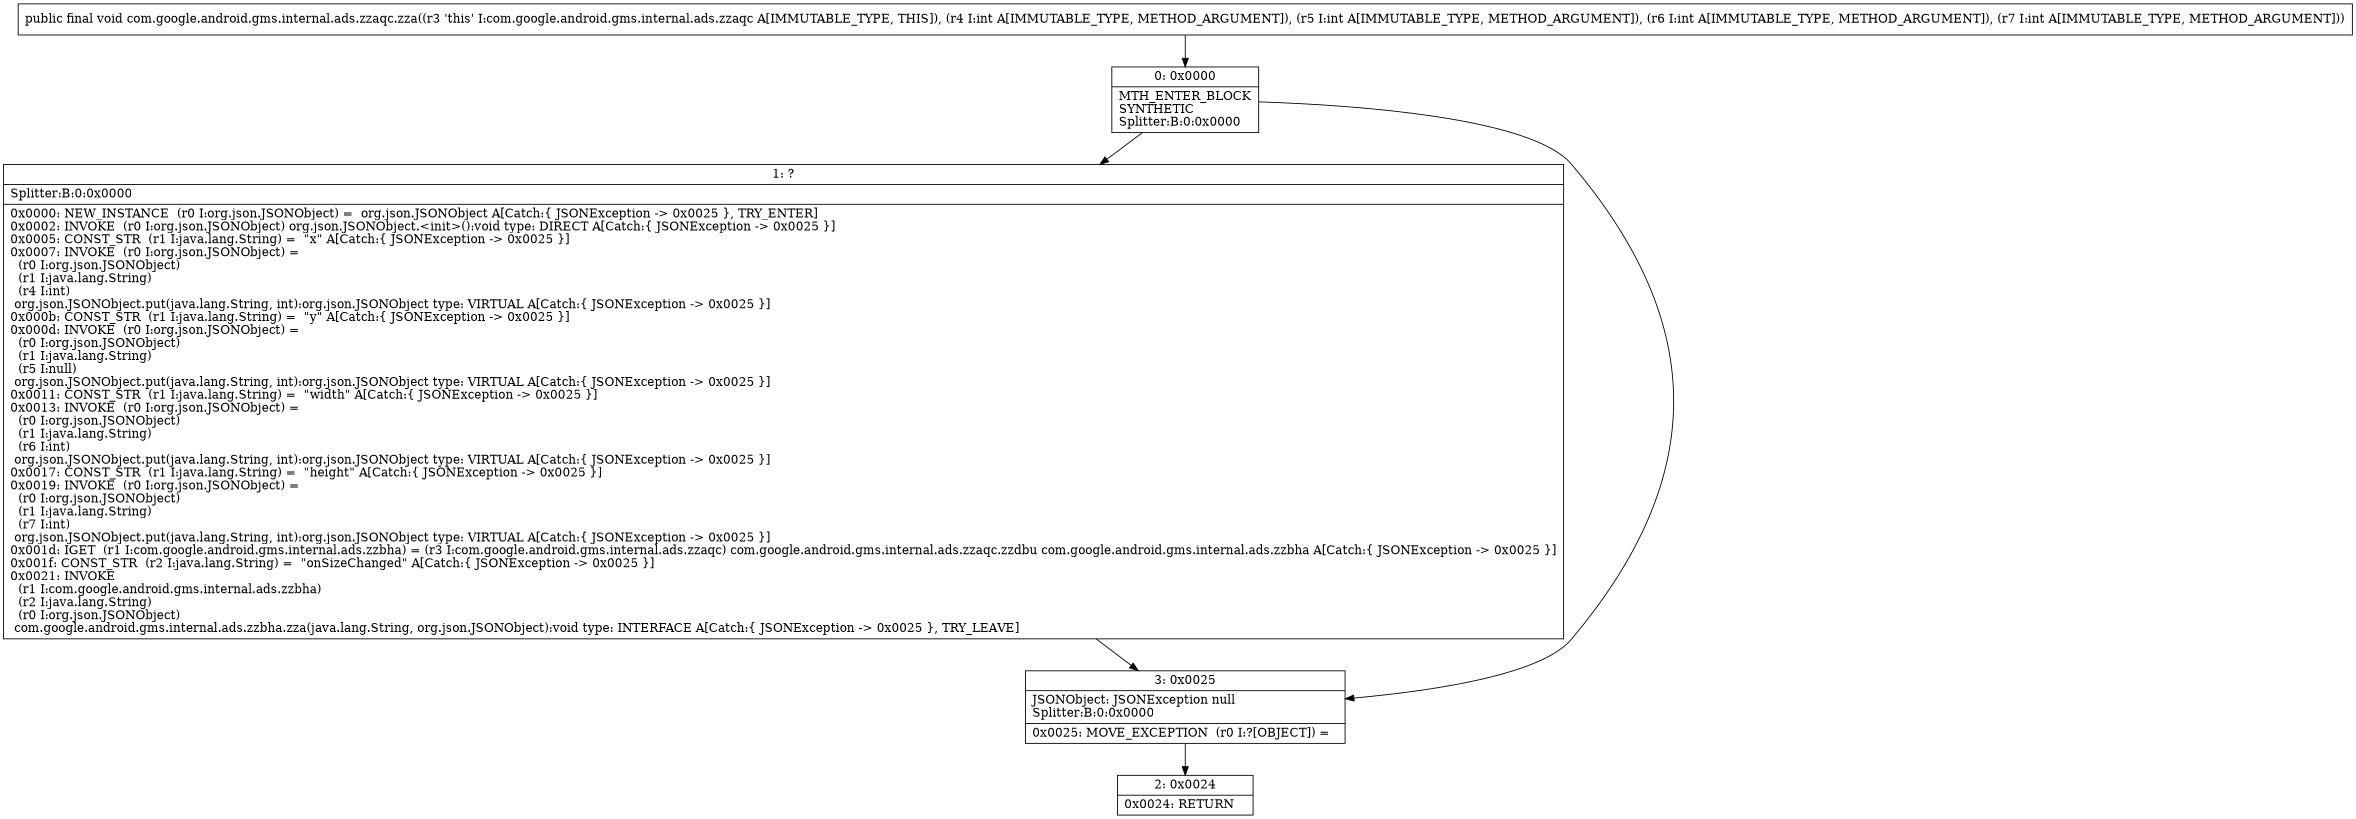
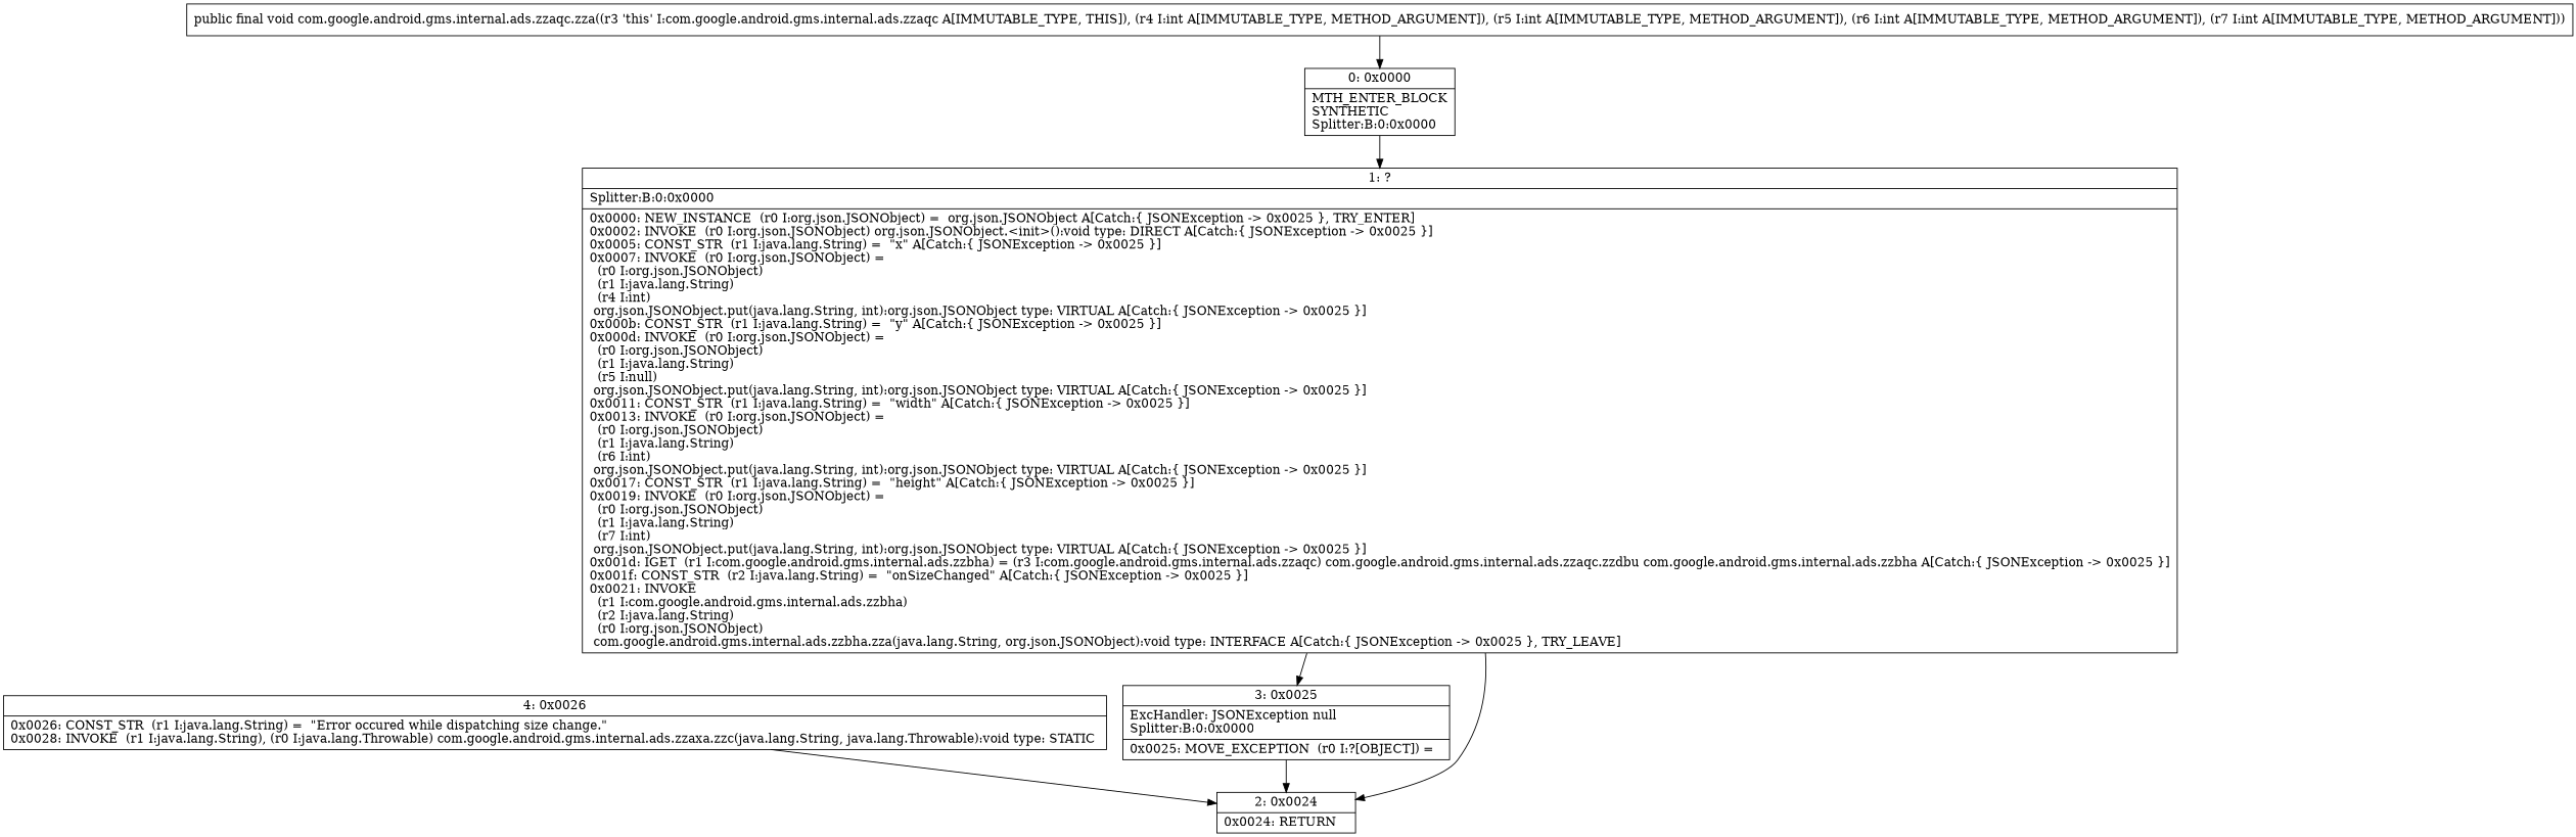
  digraph {
    node [shape=record]
    n1 [label="{0\:\ 0x0000|MTH_ENTER_BLOCK\lSYNTHETIC\lSplitter:B:0:0x0000\l}"]
    n2 [label="{1\:\ ?|Splitter:B:0:0x0000\l|0x0000: NEW_INSTANCE  (r0 I:org.json.JSONObject) =  org.json.JSONObject A[Catch:\{ JSONException \-\> 0x0025 \}, TRY_ENTER]\l0x0002: INVOKE  (r0 I:org.json.JSONObject) org.json.JSONObject.\<init\>():void type: DIRECT A[Catch:\{ JSONException \-\> 0x0025 \}]\l0x0005: CONST_STR  (r1 I:java.lang.String) =  \"x\" A[Catch:\{ JSONException \-\> 0x0025 \}]\l0x0007: INVOKE  (r0 I:org.json.JSONObject) = \l  (r0 I:org.json.JSONObject)\l  (r1 I:java.lang.String)\l  (r4 I:int)\l org.json.JSONObject.put(java.lang.String, int):org.json.JSONObject type: VIRTUAL A[Catch:\{ JSONException \-\> 0x0025 \}]\l0x000b: CONST_STR  (r1 I:java.lang.String) =  \"y\" A[Catch:\{ JSONException \-\> 0x0025 \}]\l0x000d: INVOKE  (r0 I:org.json.JSONObject) = \l  (r0 I:org.json.JSONObject)\l  (r1 I:java.lang.String)\l  (r5 I:null)\l org.json.JSONObject.put(java.lang.String, int):org.json.JSONObject type: VIRTUAL A[Catch:\{ JSONException \-\> 0x0025 \}]\l0x0011: CONST_STR  (r1 I:java.lang.String) =  \"width\" A[Catch:\{ JSONException \-\> 0x0025 \}]\l0x0013: INVOKE  (r0 I:org.json.JSONObject) = \l  (r0 I:org.json.JSONObject)\l  (r1 I:java.lang.String)\l  (r6 I:int)\l org.json.JSONObject.put(java.lang.String, int):org.json.JSONObject type: VIRTUAL A[Catch:\{ JSONException \-\> 0x0025 \}]\l0x0017: CONST_STR  (r1 I:java.lang.String) =  \"height\" A[Catch:\{ JSONException \-\> 0x0025 \}]\l0x0019: INVOKE  (r0 I:org.json.JSONObject) = \l  (r0 I:org.json.JSONObject)\l  (r1 I:java.lang.String)\l  (r7 I:int)\l org.json.JSONObject.put(java.lang.String, int):org.json.JSONObject type: VIRTUAL A[Catch:\{ JSONException \-\> 0x0025 \}]\l0x001d: IGET  (r1 I:com.google.android.gms.internal.ads.zzbha) = (r3 I:com.google.android.gms.internal.ads.zzaqc) com.google.android.gms.internal.ads.zzaqc.zzdbu com.google.android.gms.internal.ads.zzbha A[Catch:\{ JSONException \-\> 0x0025 \}]\l0x001f: CONST_STR  (r2 I:java.lang.String) =  \"onSizeChanged\" A[Catch:\{ JSONException \-\> 0x0025 \}]\l0x0021: INVOKE  \l  (r1 I:com.google.android.gms.internal.ads.zzbha)\l  (r2 I:java.lang.String)\l  (r0 I:org.json.JSONObject)\l com.google.android.gms.internal.ads.zzbha.zza(java.lang.String, org.json.JSONObject):void type: INTERFACE A[Catch:\{ JSONException \-\> 0x0025 \}, TRY_LEAVE]\l}"]
-   n3 [label="{3\:\ 0x0025|JSONObject: JSONException null\lSplitter:B:0:0x0000\l|0x0025: MOVE_EXCEPTION  (r0 I:?[OBJECT]) =  \l}"]
+   n3 [label="{3\:\ 0x0025|ExcHandler: JSONException null\lSplitter:B:0:0x0000\l|0x0025: MOVE_EXCEPTION  (r0 I:?[OBJECT]) =  \l}"]
    n4 [label="{2\:\ 0x0024|0x0024: RETURN   \l}"]
+   n5 [label="{4\:\ 0x0026|0x0026: CONST_STR  (r1 I:java.lang.String) =  \"Error occured while dispatching size change.\" \l0x0028: INVOKE  (r1 I:java.lang.String), (r0 I:java.lang.Throwable) com.google.android.gms.internal.ads.zzaxa.zzc(java.lang.String, java.lang.Throwable):void type: STATIC \l}"]
    n6 [label="{public final void com.google.android.gms.internal.ads.zzaqc.zza((r3 'this' I:com.google.android.gms.internal.ads.zzaqc A[IMMUTABLE_TYPE, THIS]), (r4 I:int A[IMMUTABLE_TYPE, METHOD_ARGUMENT]), (r5 I:int A[IMMUTABLE_TYPE, METHOD_ARGUMENT]), (r6 I:int A[IMMUTABLE_TYPE, METHOD_ARGUMENT]), (r7 I:int A[IMMUTABLE_TYPE, METHOD_ARGUMENT])) }"]
    n1 -> n2
-   n1 -> n3
    n2 -> n3
+   n2 -> n4
    n3 -> n4
+   n5 -> n4
    n6 -> n1
  }
